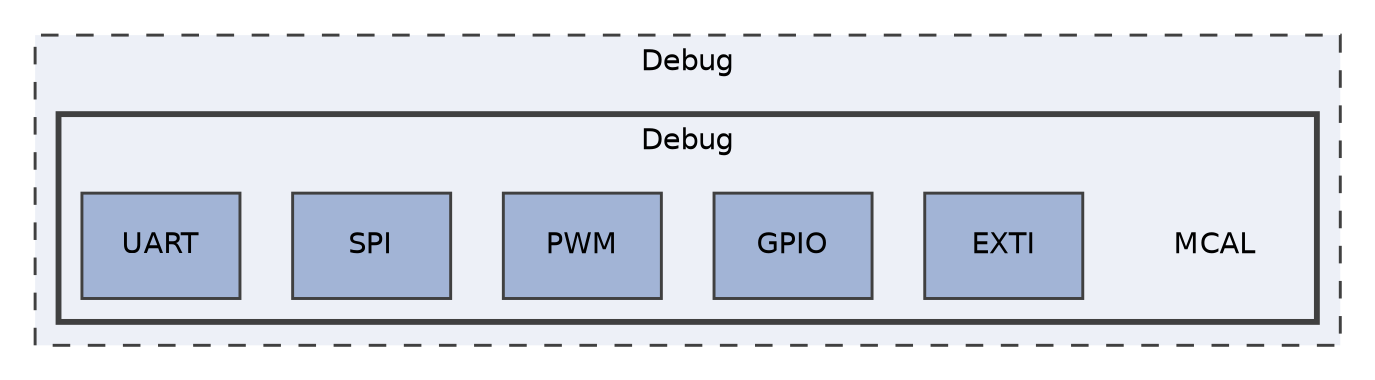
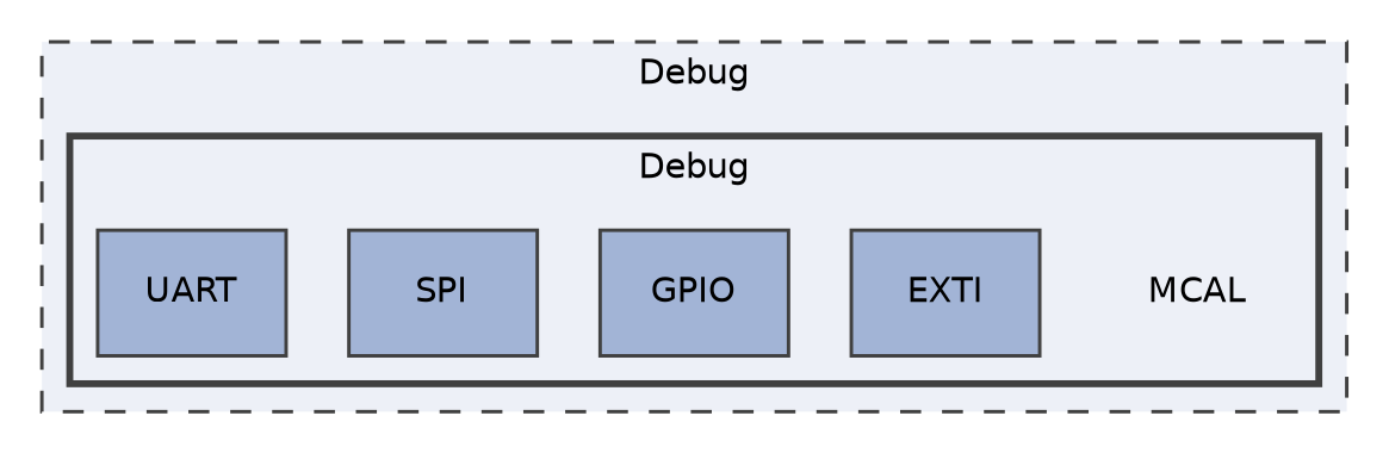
  digraph {
    compound=true
    node [fontname=Helvetica fontsize=10 shape=box color=grey25 fillcolor="#a2b4d6" style="filled,"]
    n1 [label=MCAL shape=plaintext color="" fillcolor="" style=""]
    n2 [label=EXTI]
    n3 [label=GPIO]
-   n4 [label=PWM]
    n5 [label=SPI]
    n6 [label=UART]
    subgraph cluster_1 {
      bgcolor="#edf0f7"
      fontname=Helvetica
      fontsize=10
      label=Debug
      pencolor=grey25
      style="filled,dashed,"
      subgraph cluster_2 {
        bgcolor="#edf0f7"
        fontname=Helvetica
        fontsize=10
        pencolor=grey25
        style="filled,bold,"
        n1
        n2
        n3
-       n4
        n5
        n6
      }
    }
  }
